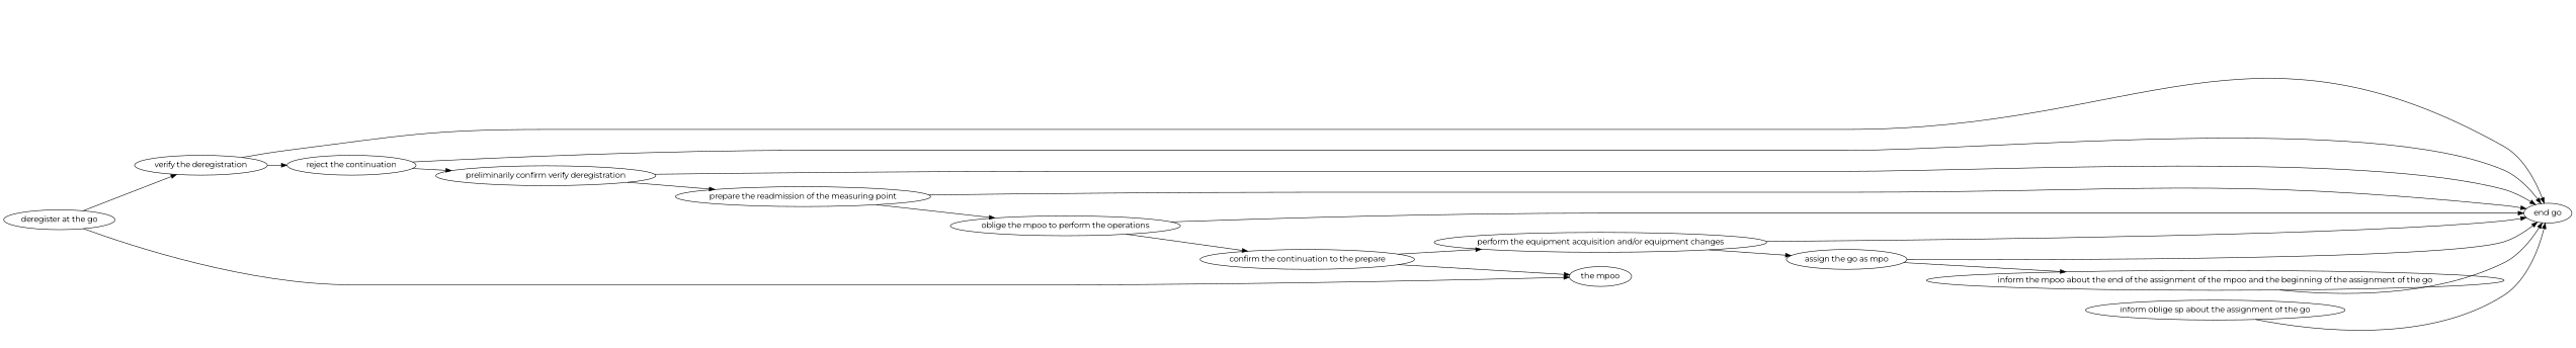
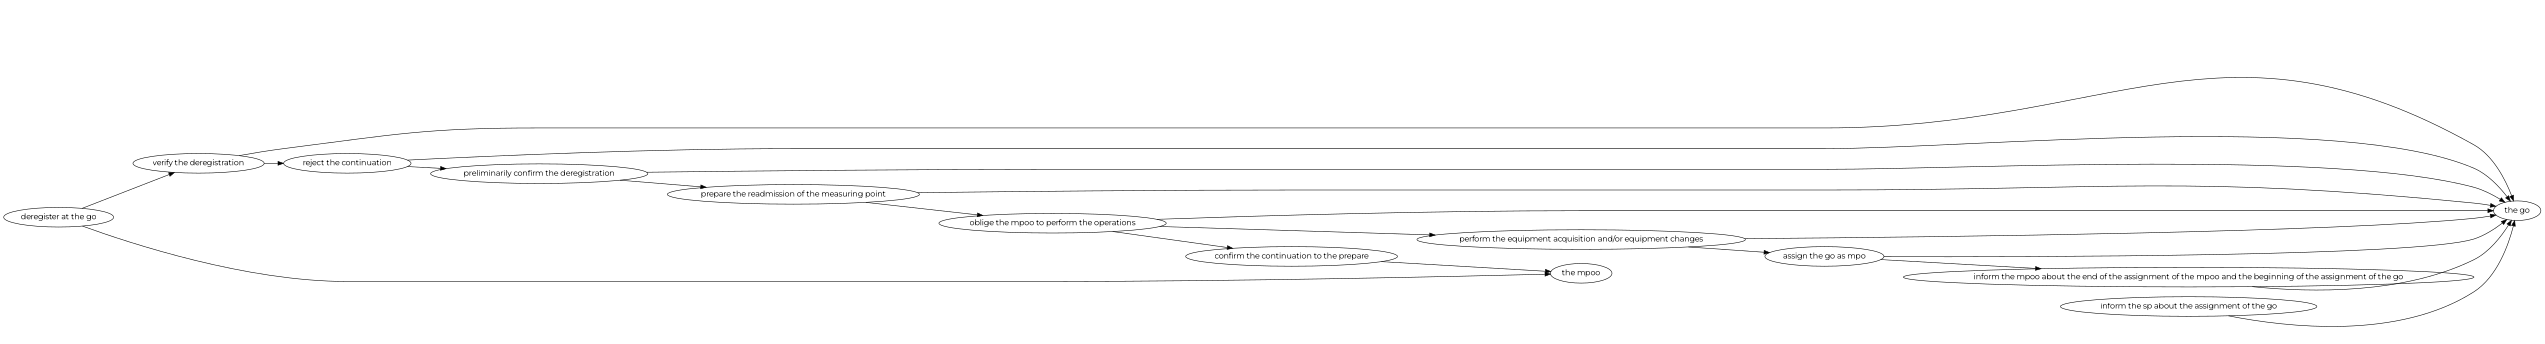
  strict digraph {
    fontname=Montserrat
    rankdir=LR
    node [fontname=Montserrat]
    edge [attrs="{'type': 'actor performer', 'label': 'actor performer'}" fontname=Montserrat]
    "deregister at the go" [attrs="{'type': 'Activity', 'label': 'deregister at the go'}"]
    "verify the deregistration" [attrs="{'type': 'Activity', 'label': 'verify the deregistration'}"]
    "the mpoo" [attrs="{'type': 'Actor', 'label': 'the mpoo'}"]
    n4 [attrs="{'type': 'Activity', 'label': 'reject the deregistration'}" label="reject the continuation"]
-   "the go" [attrs="{'type': 'Actor', 'label': 'the go'}" label="end go"]
-   "preliminarily confirm the deregistration" [attrs="{'type': 'Activity', 'label': 'preliminarily confirm the deregistration'}" label="preliminarily confirm verify deregistration"]
+   "the go" [attrs="{'type': 'Actor', 'label': 'the go'}"]
+   "preliminarily confirm the deregistration" [attrs="{'type': 'Activity', 'label': 'preliminarily confirm the deregistration'}"]
    "prepare the readmission of the measuring point" [attrs="{'type': 'Activity', 'label': 'prepare the readmission of the measuring point'}"]
    n8 [attrs="{'type': 'Activity', 'label': 'oblige the mpoo to continue the operations'}" label="oblige the mpoo to perform the operations"]
    n9 [attrs="{'type': 'Activity', 'label': 'confirm the continuation to the mpoo'}" label="confirm the continuation to the prepare"]
    "perform the equipment acquisition and/or equipment changes" [attrs="{'type': 'Activity', 'label': 'perform the equipment acquisition and/or equipment changes'}"]
    "assign the go as mpo" [attrs="{'type': 'Activity', 'label': 'assign the go as mpo'}"]
    "inform the mpoo about the end of the assignment of the mpoo and the beginning of the assignment of the go" [attrs="{'type': 'Activity', 'label': 'inform the mpoo about the end of the assignment of the mpoo and the beginning of the assignment of the go'}"]
-   "inform the sp about the assignment of the go" [attrs="{'type': 'Activity', 'label': 'inform the sp about the assignment of the go'}" label="inform oblige sp about the assignment of the go"]
+   "inform the sp about the assignment of the go" [attrs="{'type': 'Activity', 'label': 'inform the sp about the assignment of the go'}"]
    "deregister at the go" -> "verify the deregistration" [attrs="{'type': 'flow', 'label': 'flow'}"]
    "deregister at the go" -> "the mpoo"
    "verify the deregistration" -> n4 [attrs="{'type': 'flow', 'label': 'flow'}"]
    "verify the deregistration" -> "the go"
    n4 -> "the go"
    n4 -> "preliminarily confirm the deregistration" [attrs="{'type': 'flow', 'label': 'flow'}"]
    "preliminarily confirm the deregistration" -> "the go"
    "preliminarily confirm the deregistration" -> "prepare the readmission of the measuring point" [attrs="{'type': 'flow', 'label': 'flow'}"]
    "prepare the readmission of the measuring point" -> "the go"
    "prepare the readmission of the measuring point" -> n8 [attrs="{'type': 'flow', 'label': 'flow'}"]
    n8 -> "the go"
    n8 -> n9 [attrs="{'type': 'flow', 'label': 'flow'}"]
    n9 -> "the mpoo"
-   n9 -> "perform the equipment acquisition and/or equipment changes" [attrs="{'type': 'flow', 'label': 'flow'}"]
+   n8 -> "perform the equipment acquisition and/or equipment changes" [attrs="{'type': 'flow', 'label': 'flow'}"]
    "perform the equipment acquisition and/or equipment changes" -> "the go"
    "perform the equipment acquisition and/or equipment changes" -> "assign the go as mpo" [attrs="{'type': 'flow', 'label': 'flow'}"]
    "assign the go as mpo" -> "the go"
    "assign the go as mpo" -> "inform the mpoo about the end of the assignment of the mpoo and the beginning of the assignment of the go" [attrs="{'type': 'flow', 'label': 'flow'}"]
    "inform the mpoo about the end of the assignment of the mpoo and the beginning of the assignment of the go" -> "the go"
    "inform the sp about the assignment of the go" -> "the go"
  }
